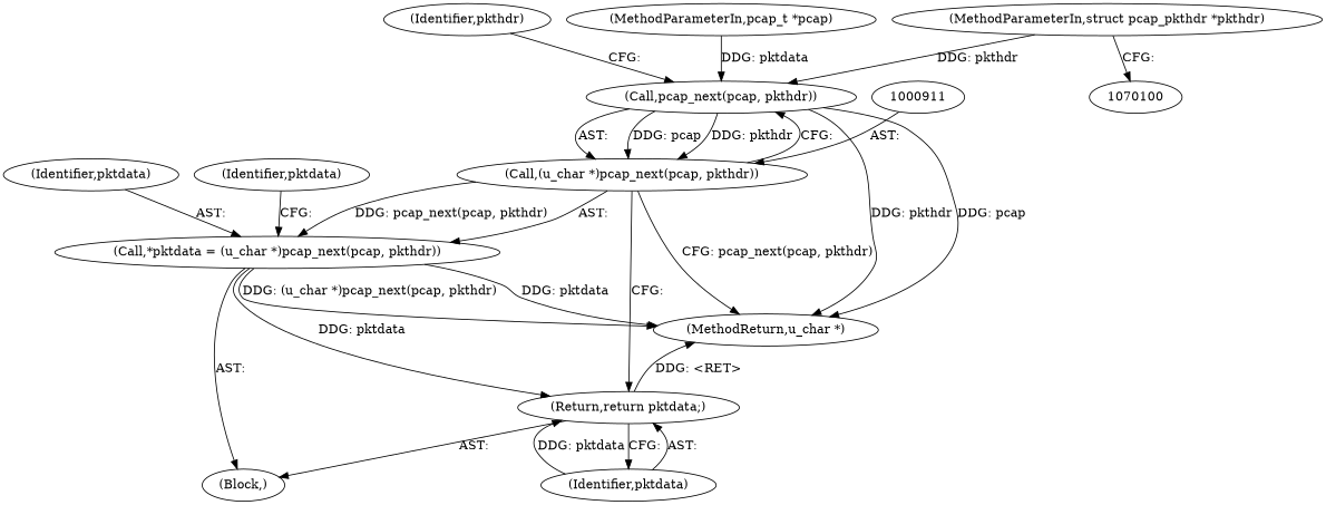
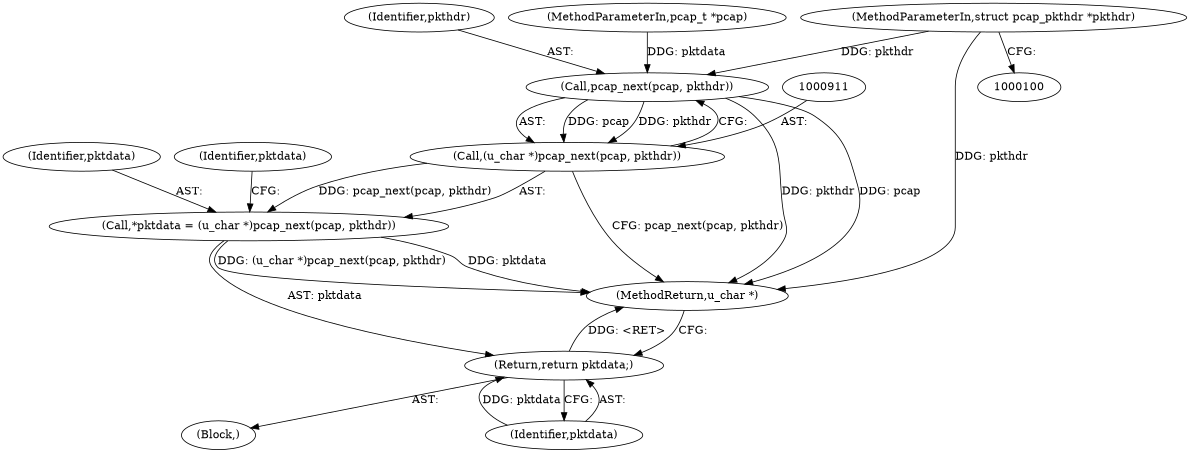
  digraph {
    n1 [label="(MethodParameterIn,struct pcap_pkthdr *pkthdr)"]
    n2 [label="(Call,pcap_next(pcap, pkthdr))"]
    n3 [label="(MethodReturn,u_char *)"]
-   1000100 [label=1070100]
+   1000100
    n5 [label="(Call,(u_char *)pcap_next(pcap, pkthdr))"]
    n6 [label="(Return,return pktdata;)"]
    n7 [label="(Call,*pktdata = (u_char *)pcap_next(pcap, pkthdr))"]
    n8 [label="(Identifier,pkthdr)"]
    n9 [label="(Block,)"]
    n10 [label="(Identifier,pktdata)"]
    n11 [label="(Identifier,pktdata)"]
    n12 [label="(Identifier,pktdata)"]
    n13 [label="(MethodParameterIn,pcap_t *pcap)"]
    n14 [label=1000911]
    n1 -> n2 [label="DDG: pkthdr"]
+   n1 -> n3 [label="DDG: pkthdr"]
    n1 -> 1000100 [label="CFG: "]
    n2 -> n3 [label="DDG: pkthdr"]
    n2 -> n3 [label="DDG: pcap"]
    n2 -> n5 [label="AST: "]
    n2 -> n5 [label="DDG: pcap"]
    n2 -> n5 [label="DDG: pkthdr"]
-   n5 -> n6 [label="CFG: "]
+   n3 -> n6 [label="CFG: "]
    n5 -> n2 [label="CFG: "]
    n5 -> n3 [label="CFG: pcap_next(pcap, pkthdr)"]
    n5 -> n7 [label="AST: "]
    n5 -> n7 [label="DDG: pcap_next(pcap, pkthdr)"]
    n6 -> n3 [label="DDG: <RET>"]
    n6 -> n9 [label="AST: "]
    n6 -> n10 [label="CFG: "]
    n7 -> n3 [label="DDG: pktdata"]
    n7 -> n3 [label="DDG: (u_char *)pcap_next(pcap, pkthdr)"]
-   n7 -> n6 [label="DDG: pktdata"]
-   n7 -> n9 [label="AST: "]
-   n8 -> n2 [label="CFG: "]
+   n7 -> n6 [label="AST: pktdata"]
+   n8 -> n2 [label="AST: "]
    n10 -> n6 [label="AST: "]
    n10 -> n6 [label="DDG: pktdata"]
    n11 -> n7 [label="CFG: "]
    n12 -> n7 [label="AST: "]
    n13 -> n2 [label="DDG: pktdata"]
    n14 -> n5 [label="AST: "]
  }
